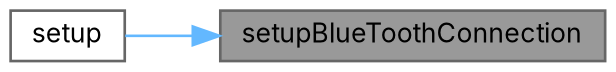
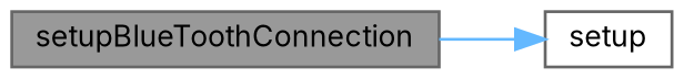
  digraph {
    rankdir=RL
    fontname=Inter
    node [fontname=Inter fontsize=10 shape=box style=filled]
    n1 [color=gray40 fillcolor=grey60 fontcolor=black height=0.2 label=setupBlueToothConnection width=0.4]
    n2 [color=grey40 fillcolor=white height=0.2 label=setup width=0.4]
-   n1 -> n2 [color=steelblue1 dir=back fontname=Inter fontsize=10 labelfontname=Helvetica labelfontsize=10 style=solid]
+   n2 -> n1 [color=steelblue1 dir=back fontname=Inter fontsize=10 labelfontname=Helvetica labelfontsize=10 style=solid]
  }
